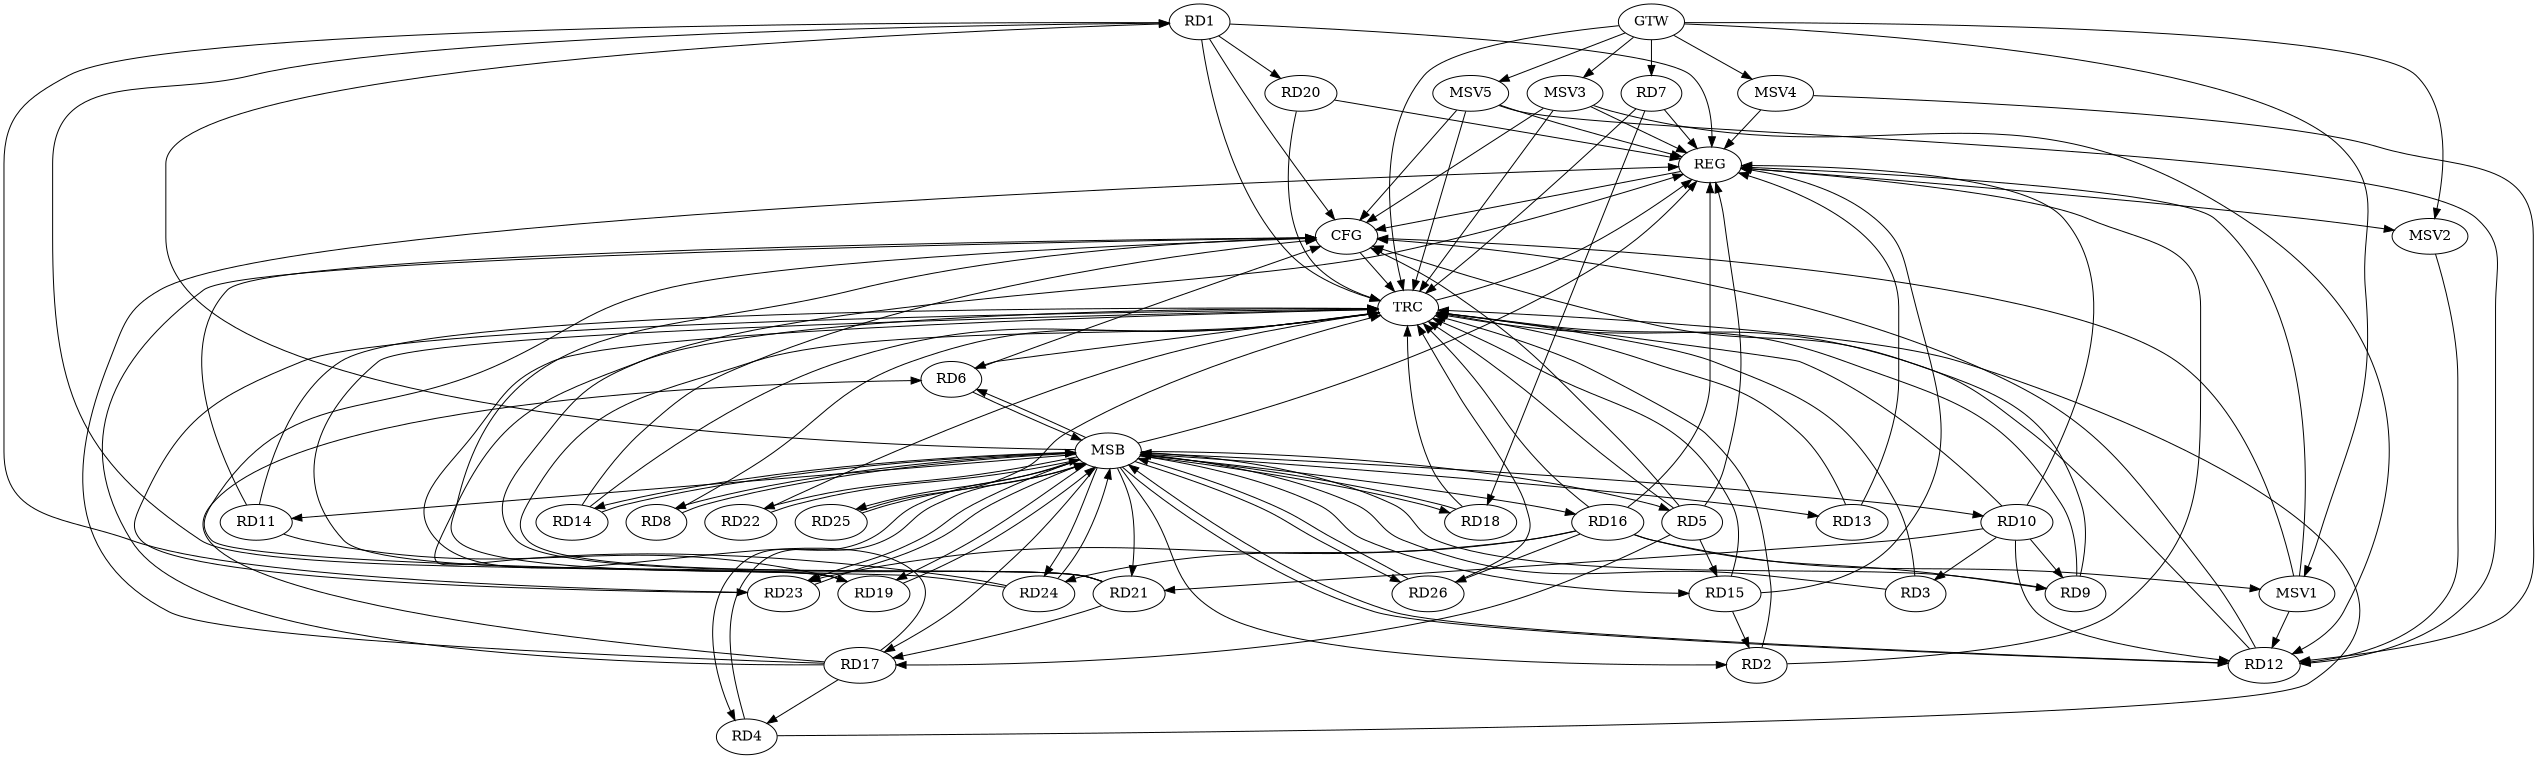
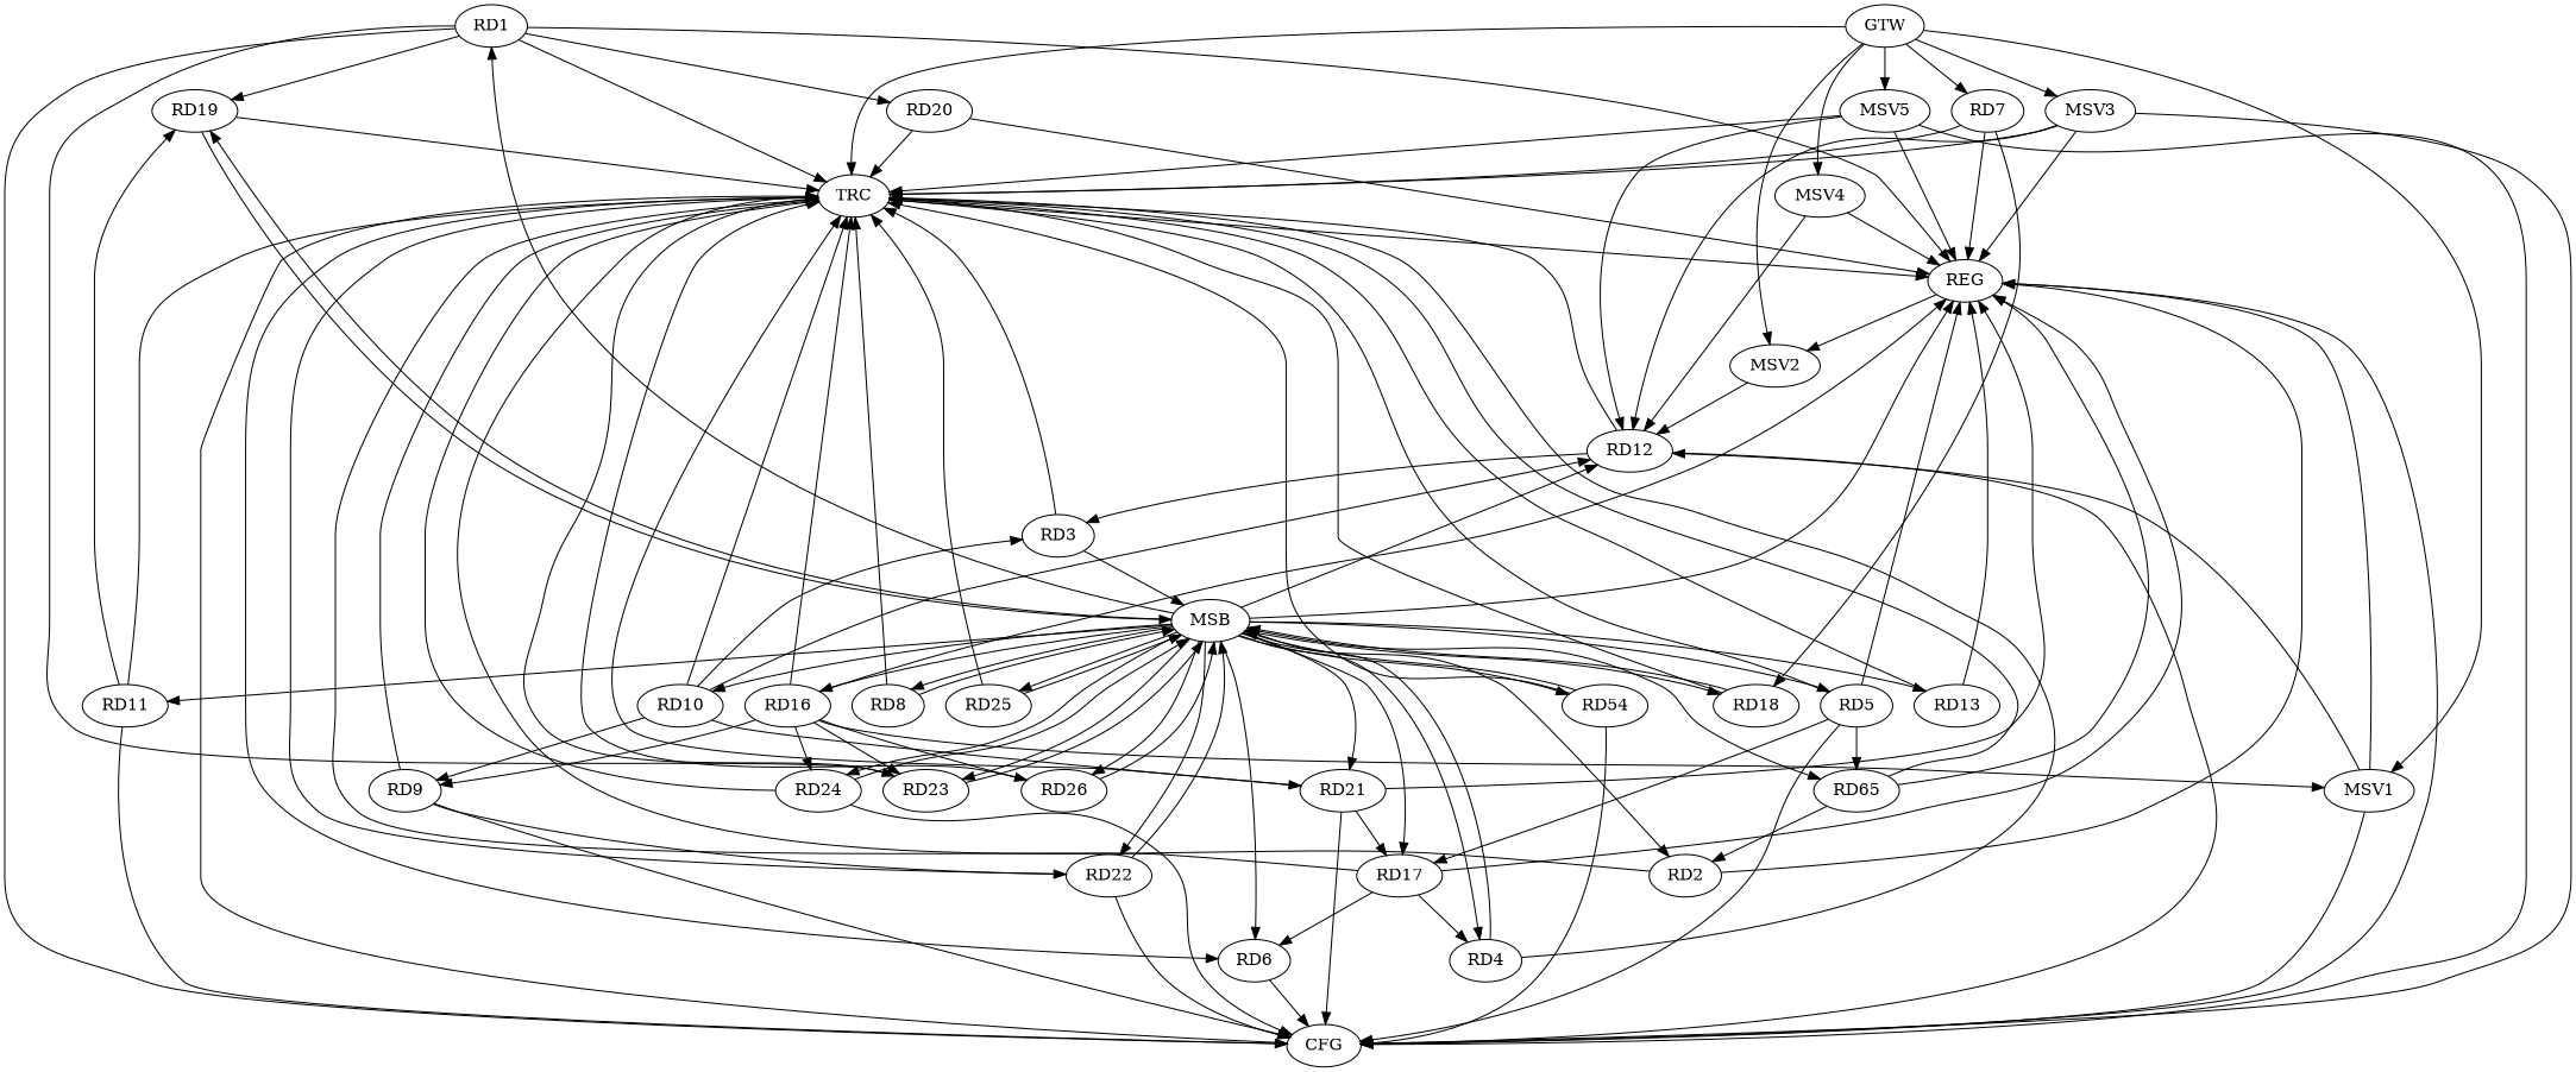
  strict digraph {
    n1 [label=RD1]
    n2 [label=RD19]
    n3 [label=RD20]
    n4 [label=RD23]
    n5 [label=REG]
    n6 [label=CFG]
    n7 [label=TRC]
    n8 [label=MSB]
    n9 [label=MSV2]
    n10 [label=RD6]
    n11 [label=RD2]
    n12 [label=RD3]
    n13 [label=RD4]
    n14 [label=RD5]
-   n15 [label=RD15]
+   n15 [label=RD65]
    n16 [label=RD17]
    n17 [label=RD18]
    n18 [label=RD8]
    n19 [label=RD10]
    n20 [label=RD12]
    n21 [label=RD21]
    n22 [label=RD11]
    n23 [label=RD13]
-   n24 [label=RD14]
+   n24 [label=RD54]
    n25 [label=RD16]
    n26 [label=RD24]
    n27 [label=RD26]
    n28 [label=RD22]
    n29 [label=RD25]
    n30 [label=RD7]
    n31 [label=RD9]
    n32 [label=MSV1]
    n33 [label=GTW]
    n34 [label=MSV3]
    n35 [label=MSV4]
    n36 [label=MSV5]
-   n2 -> n1
+   n1 -> n2
    n1 -> n3
    n1 -> n4
    n1 -> n5
    n1 -> n6
    n1 -> n7
    n2 -> n7
    n2 -> n8
    n3 -> n5
    n3 -> n7
    n4 -> n7
    n4 -> n8
    n5 -> n6
    n5 -> n9
    n6 -> n7
    n7 -> n5
    n7 -> n10
    n8 -> n1
    n8 -> n2
    n8 -> n4
    n8 -> n5
    n8 -> n10
    n8 -> n11
    n8 -> n13
    n8 -> n14
    n8 -> n15
    n8 -> n16
    n8 -> n17
    n8 -> n18
    n8 -> n19
    n8 -> n20
    n8 -> n21
    n8 -> n22
    n8 -> n23
    n8 -> n24
    n8 -> n25
    n8 -> n26
    n8 -> n27
    n8 -> n28
    n8 -> n29
    n9 -> n20
    n10 -> n6
-   n10 -> n8
    n11 -> n5
    n11 -> n7
    n12 -> n7
    n12 -> n8
    n13 -> n7
    n13 -> n8
    n14 -> n5
    n14 -> n6
    n14 -> n7
    n14 -> n15
    n14 -> n16
    n15 -> n5
    n15 -> n7
    n15 -> n11
    n16 -> n5
-   n16 -> n6
+   n28 -> n6
    n16 -> n7
    n16 -> n10
    n16 -> n13
    n17 -> n7
    n17 -> n8
    n18 -> n7
    n18 -> n8
-   n19 -> n5
    n19 -> n7
    n19 -> n12
    n19 -> n20
    n19 -> n21
    n19 -> n31
    n20 -> n6
    n20 -> n7
-   n20 -> n8
+   n20 -> n12
    n21 -> n5
    n21 -> n6
    n21 -> n7
    n21 -> n16
    n22 -> n2
    n22 -> n6
    n22 -> n7
    n23 -> n5
    n23 -> n7
    n24 -> n6
    n24 -> n7
    n24 -> n8
    n25 -> n4
    n25 -> n5
    n25 -> n7
    n25 -> n26
    n25 -> n27
    n25 -> n31
    n25 -> n32
    n26 -> n6
    n26 -> n7
    n26 -> n8
    n27 -> n7
    n27 -> n8
    n28 -> n7
    n28 -> n8
    n29 -> n7
    n29 -> n8
    n30 -> n5
    n30 -> n7
    n30 -> n17
    n31 -> n6
    n31 -> n7
-   n31 -> n8
+   n31 -> n28
    n32 -> n5
    n32 -> n6
    n32 -> n20
    n33 -> n7
    n33 -> n9
    n33 -> n30
    n33 -> n32
    n33 -> n34
    n33 -> n35
    n33 -> n36
    n34 -> n5
    n34 -> n6
    n34 -> n7
    n34 -> n20
    n35 -> n5
    n35 -> n20
    n36 -> n5
    n36 -> n6
    n36 -> n7
    n36 -> n20
  }
